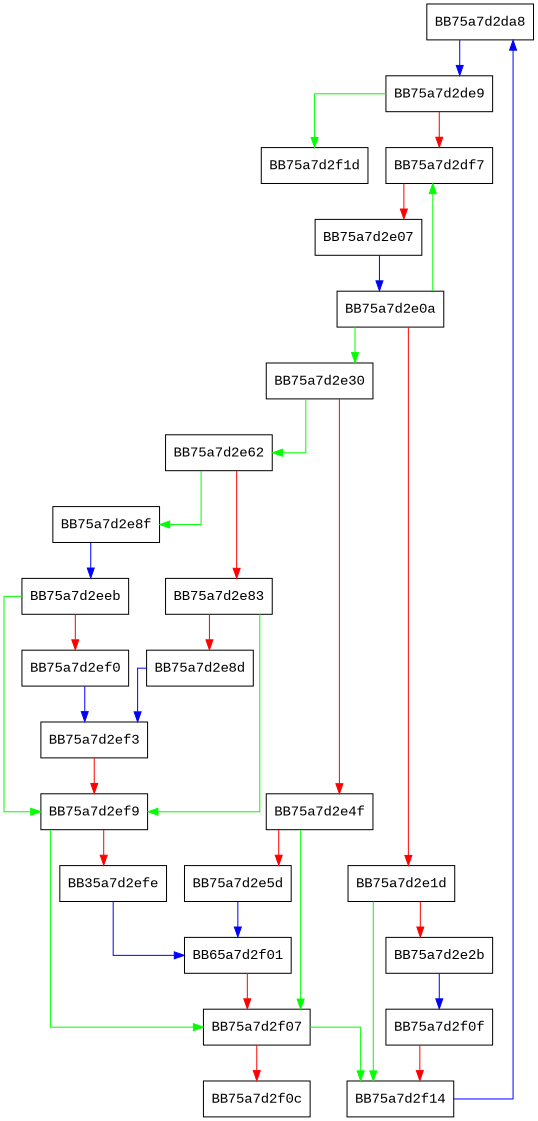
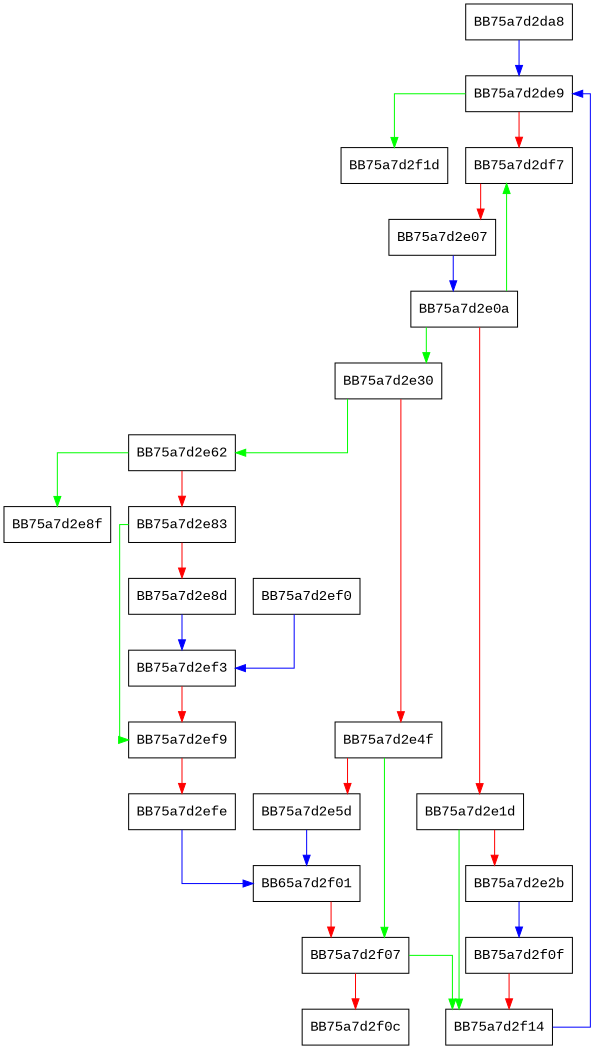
  digraph {
    fontname="Liberation Mono"
    splines=ortho
    node [fontname="Liberation Mono" shape=box]
    edge [color=red fontname="Liberation Mono"]
    BB75a7d2da8
    BB75a7d2de9
    BB75a7d2f1d
    BB75a7d2df7
    BB75a7d2e07
    BB75a7d2e0a
    BB75a7d2e30
    BB75a7d2e1d
    BB75a7d2e62
    BB75a7d2e4f
    BB75a7d2f14
    BB75a7d2e2b
    BB75a7d2e8f
    BB75a7d2e83
    BB75a7d2f07
    BB75a7d2e5d
    BB75a7d2f0f
-   BB75a7d2eeb
    BB75a7d2ef9
    BB75a7d2e8d
    BB75a7d2f0c
    n22 [label=BB65a7d2f01]
    BB75a7d2ef0
-   BB75a7d2efe [label=BB35a7d2efe]
+   BB75a7d2efe
    BB75a7d2ef3
    BB75a7d2da8 -> BB75a7d2de9 [color=blue]
    BB75a7d2de9 -> BB75a7d2f1d [color=green]
    BB75a7d2de9 -> BB75a7d2df7
    BB75a7d2df7 -> BB75a7d2e07
    BB75a7d2e07 -> BB75a7d2e0a [color=blue]
    BB75a7d2e0a -> BB75a7d2df7 [color=green]
    BB75a7d2e0a -> BB75a7d2e30 [color=green]
    BB75a7d2e0a -> BB75a7d2e1d
    BB75a7d2e30 -> BB75a7d2e62 [color=green]
    BB75a7d2e30 -> BB75a7d2e4f
    BB75a7d2e1d -> BB75a7d2f14 [color=green]
    BB75a7d2e1d -> BB75a7d2e2b
    BB75a7d2e62 -> BB75a7d2e8f [color=green]
    BB75a7d2e62 -> BB75a7d2e83
    BB75a7d2e4f -> BB75a7d2f07 [color=green]
    BB75a7d2e4f -> BB75a7d2e5d
-   BB75a7d2f14 -> BB75a7d2da8 [color=blue]
+   BB75a7d2f14 -> BB75a7d2de9 [color=blue]
    BB75a7d2e2b -> BB75a7d2f0f [color=blue]
-   BB75a7d2e8f -> BB75a7d2eeb [color=blue]
    BB75a7d2e83 -> BB75a7d2ef9 [color=green]
    BB75a7d2e83 -> BB75a7d2e8d
    BB75a7d2f07 -> BB75a7d2f14 [color=green]
    BB75a7d2f07 -> BB75a7d2f0c
    BB75a7d2e5d -> n22 [color=blue]
    BB75a7d2f0f -> BB75a7d2f14
-   BB75a7d2eeb -> BB75a7d2ef9 [color=green]
-   BB75a7d2eeb -> BB75a7d2ef0
-   BB75a7d2ef9 -> BB75a7d2f07 [color=green]
    BB75a7d2ef9 -> BB75a7d2efe
    BB75a7d2e8d -> BB75a7d2ef3 [color=blue]
    n22 -> BB75a7d2f07
    BB75a7d2ef0 -> BB75a7d2ef3 [color=blue]
    BB75a7d2efe -> n22 [color=blue]
    BB75a7d2ef3 -> BB75a7d2ef9
  }
